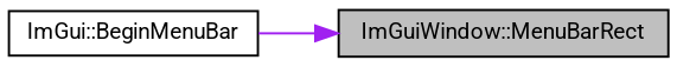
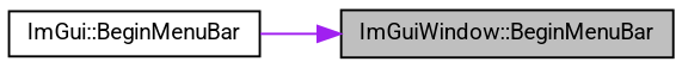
  digraph {
    rankdir=RL
    fontname=Roboto
    node [color=black fontname=Roboto fontsize=10 shape=record style=filled]
-   n1 [fillcolor=grey75 fontcolor=black height=0.2 label="ImGuiWindow::MenuBarRect" width=0.4]
+   n1 [fillcolor=grey75 fontcolor=black height=0.2 label="ImGuiWindow::BeginMenuBar" width=0.4]
    n2 [fillcolor=white height=0.2 label="ImGui::BeginMenuBar" width=0.4]
    n1 -> n2 [color=purple dir=back fontname=Roboto fontsize=10 labelfontname=Helvetica labelfontsize=10 style=solid]
  }
